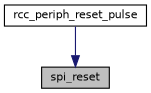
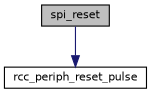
  digraph {
    rankdir=TB
    node [color=black fontname=Helvetica fontsize=10 shape=record style=filled]
    n1 [fillcolor=grey75 fontcolor=black height=0.2 label=spi_reset width=0.4]
    n2 [fillcolor=white height=0.2 label=rcc_periph_reset_pulse width=0.4]
-   n2 -> n1 [color=midnightblue fontname=Helvetica fontsize=10 labelfontname=Helvetica labelfontsize=10 style=solid]
+   n1 -> n2 [color=midnightblue fontname=Helvetica fontsize=10 labelfontname=Helvetica labelfontsize=10 style=solid]
  }
